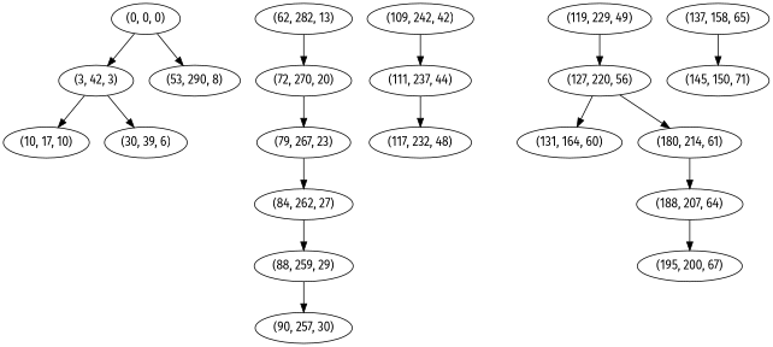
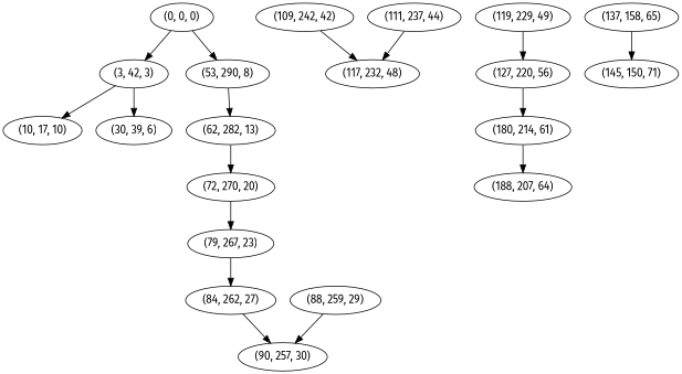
  digraph {
    fontname="Fira Sans"
    node [fontname="Fira Sans"]
    edge [fontname="Fira Sans"]
    "(0, 0, 0)"
    "(3, 42, 3)"
    "(53, 290, 8)"
    "(10, 17, 10)"
    "(30, 39, 6)"
    "(62, 282, 13)"
    "(72, 270, 20)"
    "(79, 267, 23)"
    "(84, 262, 27)"
    "(88, 259, 29)"
    "(90, 257, 30)"
    "(109, 242, 42)"
    "(111, 237, 44)"
    "(117, 232, 48)"
    "(119, 229, 49)"
    "(127, 220, 56)"
-   "(131, 164, 60)"
    "(180, 214, 61)"
    "(188, 207, 64)"
    "(137, 158, 65)"
    "(145, 150, 71)"
-   "(195, 200, 67)"
    "(0, 0, 0)" -> "(3, 42, 3)"
    "(0, 0, 0)" -> "(53, 290, 8)"
    "(3, 42, 3)" -> "(10, 17, 10)"
    "(3, 42, 3)" -> "(30, 39, 6)"
+   "(53, 290, 8)" -> "(62, 282, 13)"
    "(62, 282, 13)" -> "(72, 270, 20)"
    "(72, 270, 20)" -> "(79, 267, 23)"
    "(79, 267, 23)" -> "(84, 262, 27)"
-   "(84, 262, 27)" -> "(88, 259, 29)"
+   "(84, 262, 27)" -> "(90, 257, 30)"
    "(88, 259, 29)" -> "(90, 257, 30)"
-   "(109, 242, 42)" -> "(111, 237, 44)"
+   "(109, 242, 42)" -> "(117, 232, 48)"
    "(111, 237, 44)" -> "(117, 232, 48)"
    "(119, 229, 49)" -> "(127, 220, 56)"
-   "(127, 220, 56)" -> "(131, 164, 60)"
    "(127, 220, 56)" -> "(180, 214, 61)"
    "(180, 214, 61)" -> "(188, 207, 64)"
-   "(188, 207, 64)" -> "(195, 200, 67)"
    "(137, 158, 65)" -> "(145, 150, 71)"
  }
